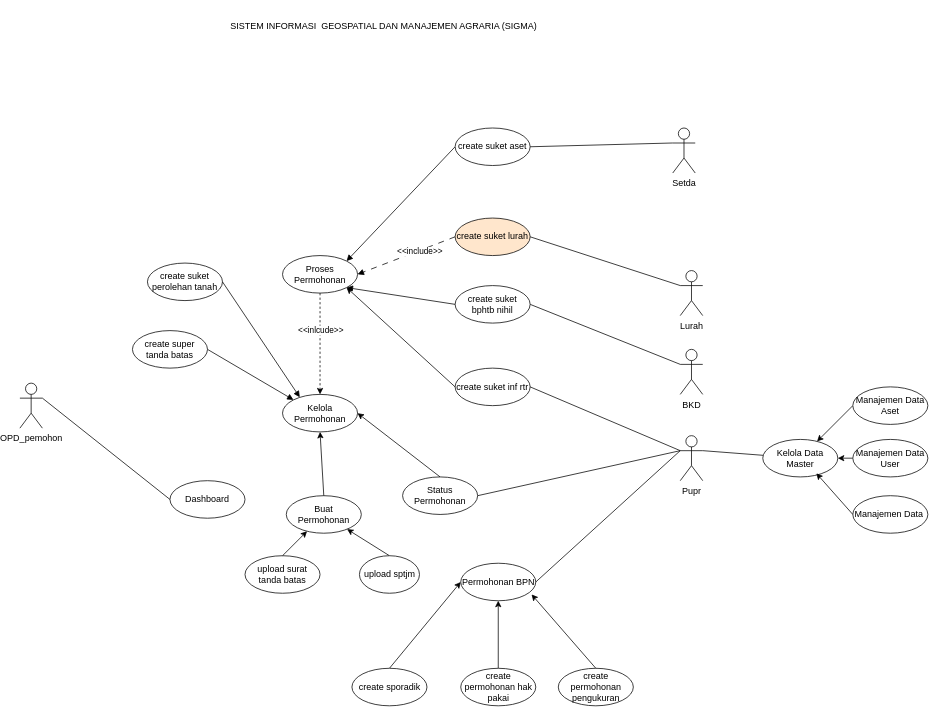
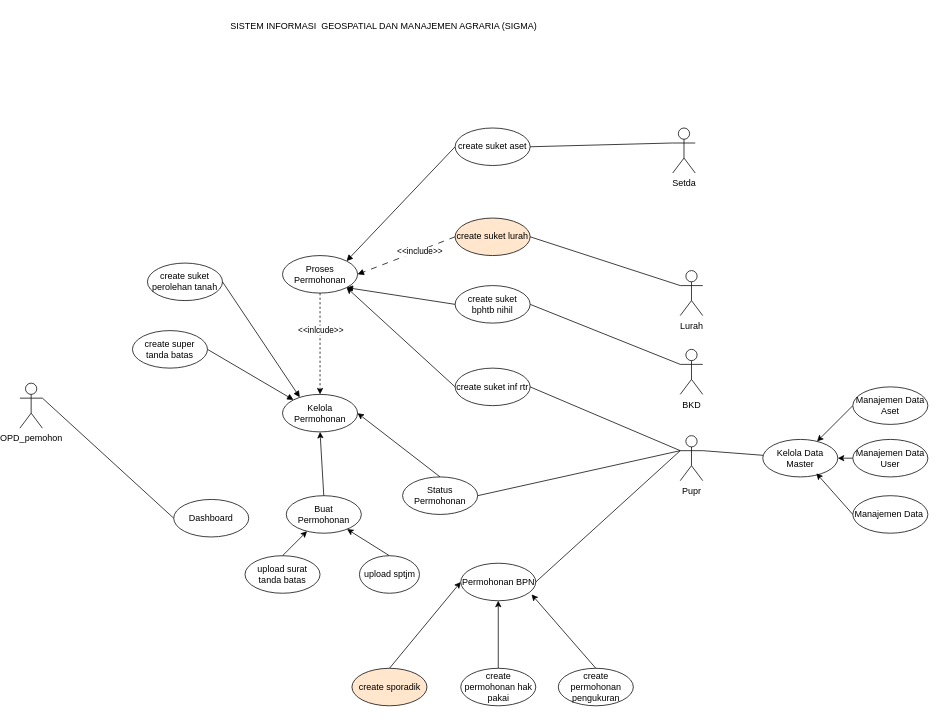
  <mxCell id="0" />
  <mxCell id="1" parent="0" />
  <mxCell id="2" style="rounded=0;orthogonalLoop=1;jettySize=auto;html=1;exitX=1;exitY=0.333;exitDx=0;exitDy=0;exitPerimeter=0;entryX=0;entryY=0.5;entryDx=0;entryDy=0;endArrow=none;endFill=0;" parent="1" source="3" target="49" edge="1"><mxGeometry relative="1" as="geometry" /></mxCell>
  <mxCell id="3" value="OPD_pemohon" style="shape=umlActor;verticalLabelPosition=bottom;verticalAlign=top;html=1;outlineConnect=0;" parent="1" vertex="1"><mxGeometry x="20" y="510" width="30" height="60" as="geometry" /></mxCell>
  <mxCell id="4" style="edgeStyle=none;shape=connector;rounded=0;orthogonalLoop=1;jettySize=auto;html=1;exitX=0;exitY=0.333;exitDx=0;exitDy=0;exitPerimeter=0;entryX=1;entryY=0.5;entryDx=0;entryDy=0;strokeColor=default;align=center;verticalAlign=middle;fontFamily=Helvetica;fontSize=11;fontColor=default;labelBackgroundColor=default;endArrow=none;endFill=0;" parent="1" source="8" target="29" edge="1"><mxGeometry relative="1" as="geometry" /></mxCell>
  <mxCell id="5" style="edgeStyle=none;shape=connector;rounded=0;orthogonalLoop=1;jettySize=auto;html=1;exitX=0;exitY=0.333;exitDx=0;exitDy=0;exitPerimeter=0;entryX=1;entryY=0.5;entryDx=0;entryDy=0;strokeColor=default;align=center;verticalAlign=middle;fontFamily=Helvetica;fontSize=11;fontColor=default;labelBackgroundColor=default;endArrow=none;endFill=0;" parent="1" source="8" target="40" edge="1"><mxGeometry relative="1" as="geometry" /></mxCell>
  <mxCell id="6" style="edgeStyle=none;shape=connector;rounded=0;orthogonalLoop=1;jettySize=auto;html=1;exitX=1;exitY=0.333;exitDx=0;exitDy=0;exitPerimeter=0;strokeColor=default;align=center;verticalAlign=middle;fontFamily=Helvetica;fontSize=11;fontColor=default;labelBackgroundColor=default;endArrow=none;endFill=0;" parent="1" source="8" target="42" edge="1"><mxGeometry relative="1" as="geometry" /></mxCell>
  <mxCell id="7" style="edgeStyle=none;shape=connector;rounded=0;orthogonalLoop=1;jettySize=auto;html=1;exitX=0;exitY=0.333;exitDx=0;exitDy=0;exitPerimeter=0;entryX=1;entryY=0.5;entryDx=0;entryDy=0;strokeColor=default;align=center;verticalAlign=middle;fontFamily=Helvetica;fontSize=15;fontColor=default;fontStyle=1;labelBackgroundColor=default;endArrow=none;endFill=0;" parent="1" source="8" target="46" edge="1"><mxGeometry relative="1" as="geometry" /></mxCell>
  <mxCell id="8" value="Pupr" style="shape=umlActor;verticalLabelPosition=bottom;verticalAlign=top;html=1;outlineConnect=0;" parent="1" vertex="1"><mxGeometry x="900" y="580" width="30" height="60" as="geometry" /></mxCell>
  <mxCell id="9" style="edgeStyle=none;shape=connector;rounded=0;orthogonalLoop=1;jettySize=auto;html=1;exitX=0;exitY=0.333;exitDx=0;exitDy=0;exitPerimeter=0;entryX=1;entryY=0.5;entryDx=0;entryDy=0;strokeColor=default;align=center;verticalAlign=middle;fontFamily=Helvetica;fontSize=11;fontColor=default;labelBackgroundColor=default;endArrow=none;endFill=0;" parent="1" source="10" target="19" edge="1"><mxGeometry relative="1" as="geometry" /></mxCell>
  <mxCell id="10" value="Setda" style="shape=umlActor;verticalLabelPosition=bottom;verticalAlign=top;html=1;outlineConnect=0;" parent="1" vertex="1"><mxGeometry x="890" y="170" width="30" height="60" as="geometry" /></mxCell>
  <mxCell id="11" style="edgeStyle=none;shape=connector;rounded=0;orthogonalLoop=1;jettySize=auto;html=1;exitX=0;exitY=0.333;exitDx=0;exitDy=0;exitPerimeter=0;entryX=1;entryY=0.5;entryDx=0;entryDy=0;strokeColor=default;align=center;verticalAlign=middle;fontFamily=Helvetica;fontSize=11;fontColor=default;labelBackgroundColor=default;endArrow=none;endFill=0;" parent="1" source="12" target="24" edge="1"><mxGeometry relative="1" as="geometry" /></mxCell>
  <mxCell id="12" value="Lurah" style="shape=umlActor;verticalLabelPosition=bottom;verticalAlign=top;html=1;outlineConnect=0;" parent="1" vertex="1"><mxGeometry x="900" y="360" width="30" height="60" as="geometry" /></mxCell>
  <mxCell id="13" value="SISTEM INFORMASI&amp;nbsp; GEOSPATIAL DAN MANAJEMEN AGRARIA (SIGMA)" style="text;html=1;align=center;verticalAlign=middle;whiteSpace=wrap;rounded=0;" parent="1" vertex="1"><mxGeometry x="250" y="20" width="510" height="30" as="geometry" /></mxCell>
  <mxCell id="14" value="Kelola Permohonan" style="ellipse;whiteSpace=wrap;html=1;" parent="1" vertex="1"><mxGeometry x="370" y="525" width="100" height="50" as="geometry" /></mxCell>
  <mxCell id="15" style="edgeStyle=none;shape=connector;rounded=0;orthogonalLoop=1;jettySize=auto;html=1;exitX=1;exitY=0.5;exitDx=0;exitDy=0;strokeColor=default;align=center;verticalAlign=middle;fontFamily=Helvetica;fontSize=11;fontColor=default;labelBackgroundColor=default;endArrow=block;endFill=1;entryX=0;entryY=0;entryDx=0;entryDy=0;" parent="1" source="16" target="14" edge="1"><mxGeometry relative="1" as="geometry"><mxPoint x="380" y="390" as="targetPoint" /></mxGeometry></mxCell>
  <mxCell id="16" value="create super tanda batas" style="ellipse;whiteSpace=wrap;html=1;" parent="1" vertex="1"><mxGeometry x="170" y="440" width="100" height="50" as="geometry" /></mxCell>
  <mxCell id="17" value="create suket perolehan tanah" style="ellipse;whiteSpace=wrap;html=1;" parent="1" vertex="1"><mxGeometry x="190" y="350" width="100" height="50" as="geometry" /></mxCell>
  <mxCell id="18" style="edgeStyle=none;shape=connector;rounded=0;orthogonalLoop=1;jettySize=auto;html=1;exitX=0;exitY=0.5;exitDx=0;exitDy=0;entryX=1;entryY=0;entryDx=0;entryDy=0;strokeColor=default;align=center;verticalAlign=middle;fontFamily=Helvetica;fontSize=11;fontColor=default;labelBackgroundColor=default;endArrow=block;endFill=1;" parent="1" source="19" target="37" edge="1"><mxGeometry relative="1" as="geometry" /></mxCell>
  <mxCell id="19" value="create suket aset" style="ellipse;whiteSpace=wrap;html=1;" parent="1" vertex="1"><mxGeometry x="600" y="170" width="100" height="50" as="geometry" /></mxCell>
  <mxCell id="20" style="rounded=0;orthogonalLoop=1;jettySize=auto;html=1;exitX=0.5;exitY=0;exitDx=0;exitDy=0;" parent="1" source="21" target="43" edge="1"><mxGeometry relative="1" as="geometry" /></mxCell>
  <mxCell id="21" value="upload sptjm" style="ellipse;whiteSpace=wrap;html=1;" parent="1" vertex="1"><mxGeometry x="472.5" y="740" width="80" height="50" as="geometry" /></mxCell>
  <mxCell id="22" style="edgeStyle=none;shape=connector;rounded=0;orthogonalLoop=1;jettySize=auto;html=1;exitX=0;exitY=0.5;exitDx=0;exitDy=0;entryX=1;entryY=0.5;entryDx=0;entryDy=0;strokeColor=default;align=center;verticalAlign=middle;fontFamily=Helvetica;fontSize=11;fontColor=default;labelBackgroundColor=default;endArrow=block;endFill=1;dashed=1;dashPattern=8 8;" parent="1" source="24" target="37" edge="1"><mxGeometry relative="1" as="geometry" /></mxCell>
  <mxCell id="23" value="&amp;lt;&amp;lt;include&amp;gt;&amp;gt;" style="edgeLabel;html=1;align=center;verticalAlign=middle;resizable=0;points=[];" parent="22" vertex="1" connectable="0"><mxGeometry x="-0.261" y="1" relative="1" as="geometry"><mxPoint as="offset" /></mxGeometry></mxCell>
  <mxCell id="24" value="create suket lurah" style="ellipse;whiteSpace=wrap;html=1;fillColor=#ffe6cc;" parent="1" vertex="1"><mxGeometry x="600" y="290" width="100" height="50" as="geometry" /></mxCell>
  <mxCell id="25" style="edgeStyle=none;shape=connector;rounded=0;orthogonalLoop=1;jettySize=auto;html=1;exitX=0;exitY=0.333;exitDx=0;exitDy=0;exitPerimeter=0;entryX=1;entryY=0.5;entryDx=0;entryDy=0;strokeColor=default;align=center;verticalAlign=middle;fontFamily=Helvetica;fontSize=11;fontColor=default;labelBackgroundColor=default;endArrow=none;endFill=0;" parent="1" source="26" target="27" edge="1"><mxGeometry relative="1" as="geometry" /></mxCell>
  <mxCell id="26" value="BKD" style="shape=umlActor;verticalLabelPosition=bottom;verticalAlign=top;html=1;outlineConnect=0;" parent="1" vertex="1"><mxGeometry x="900" y="465" width="30" height="60" as="geometry" /></mxCell>
  <mxCell id="27" value="create suket bphtb nihil" style="ellipse;whiteSpace=wrap;html=1;" parent="1" vertex="1"><mxGeometry x="600" y="380" width="100" height="50" as="geometry" /></mxCell>
  <mxCell id="28" style="edgeStyle=none;shape=connector;rounded=0;orthogonalLoop=1;jettySize=auto;html=1;exitX=0;exitY=0.5;exitDx=0;exitDy=0;entryX=1;entryY=1;entryDx=0;entryDy=0;strokeColor=default;align=center;verticalAlign=middle;fontFamily=Helvetica;fontSize=11;fontColor=default;labelBackgroundColor=default;endArrow=classic;" parent="1" source="29" target="37" edge="1"><mxGeometry relative="1" as="geometry" /></mxCell>
  <mxCell id="29" value="create suket inf rtr" style="ellipse;whiteSpace=wrap;html=1;" parent="1" vertex="1"><mxGeometry x="600" y="490" width="100" height="50" as="geometry" /></mxCell>
  <mxCell id="30" style="edgeStyle=none;shape=connector;rounded=0;orthogonalLoop=1;jettySize=auto;html=1;exitX=0.5;exitY=0;exitDx=0;exitDy=0;entryX=0;entryY=0.5;entryDx=0;entryDy=0;strokeColor=default;align=center;verticalAlign=middle;fontFamily=Helvetica;fontSize=11;fontColor=default;labelBackgroundColor=default;endArrow=classic;" parent="1" source="31" target="40" edge="1"><mxGeometry relative="1" as="geometry"><Array as="points" /></mxGeometry></mxCell>
- <mxCell id="31" value="create sporadik" style="ellipse;whiteSpace=wrap;html=1;" parent="1" vertex="1"><mxGeometry x="462.5" y="890" width="100" height="50" as="geometry" /></mxCell>
+ <mxCell id="31" value="create sporadik" style="ellipse;whiteSpace=wrap;html=1;fillColor=#ffe6cc;" parent="1" vertex="1"><mxGeometry x="462.5" y="890" width="100" height="50" as="geometry" /></mxCell>
  <mxCell id="32" style="edgeStyle=none;shape=connector;rounded=0;orthogonalLoop=1;jettySize=auto;html=1;exitX=0.5;exitY=0;exitDx=0;exitDy=0;entryX=0.5;entryY=1;entryDx=0;entryDy=0;strokeColor=default;align=center;verticalAlign=middle;fontFamily=Helvetica;fontSize=11;fontColor=default;labelBackgroundColor=default;endArrow=classic;" parent="1" source="33" target="40" edge="1"><mxGeometry relative="1" as="geometry" /></mxCell>
  <mxCell id="33" value="create permohonan hak pakai" style="ellipse;whiteSpace=wrap;html=1;" parent="1" vertex="1"><mxGeometry x="607.5" y="890" width="100" height="50" as="geometry" /></mxCell>
  <mxCell id="34" value="create permohonan pengukuran" style="ellipse;whiteSpace=wrap;html=1;" parent="1" vertex="1"><mxGeometry x="737.5" y="890" width="100" height="50" as="geometry" /></mxCell>
  <mxCell id="35" style="edgeStyle=none;shape=connector;rounded=0;orthogonalLoop=1;jettySize=auto;html=1;exitX=0.5;exitY=1;exitDx=0;exitDy=0;entryX=0.5;entryY=0;entryDx=0;entryDy=0;strokeColor=default;align=center;verticalAlign=middle;fontFamily=Helvetica;fontSize=11;fontColor=default;labelBackgroundColor=default;endArrow=classic;dashed=1;" parent="1" source="37" target="14" edge="1"><mxGeometry relative="1" as="geometry" /></mxCell>
  <mxCell id="36" value="&amp;lt;&amp;lt;inlcude&amp;gt;&amp;gt;" style="edgeLabel;html=1;align=center;verticalAlign=middle;resizable=0;points=[];fontFamily=Helvetica;fontSize=11;fontColor=default;labelBackgroundColor=default;" parent="35" vertex="1" connectable="0"><mxGeometry x="-0.28" relative="1" as="geometry"><mxPoint as="offset" /></mxGeometry></mxCell>
  <mxCell id="37" value="Proses Permohonan" style="ellipse;whiteSpace=wrap;html=1;" parent="1" vertex="1"><mxGeometry x="370" y="340" width="100" height="50" as="geometry" /></mxCell>
  <mxCell id="38" style="edgeStyle=none;shape=connector;rounded=0;orthogonalLoop=1;jettySize=auto;html=1;exitX=1;exitY=0.5;exitDx=0;exitDy=0;strokeColor=default;align=center;verticalAlign=middle;fontFamily=Helvetica;fontSize=11;fontColor=default;labelBackgroundColor=default;endArrow=block;endFill=1;entryX=0.23;entryY=0.077;entryDx=0;entryDy=0;entryPerimeter=0;" parent="1" source="17" edge="1" target="14"><mxGeometry relative="1" as="geometry"><mxPoint x="380" y="360" as="targetPoint" /></mxGeometry></mxCell>
  <mxCell id="39" style="edgeStyle=none;shape=connector;rounded=0;orthogonalLoop=1;jettySize=auto;html=1;exitX=0;exitY=0.5;exitDx=0;exitDy=0;entryX=1;entryY=1;entryDx=0;entryDy=0;strokeColor=default;align=center;verticalAlign=middle;fontFamily=Helvetica;fontSize=11;fontColor=default;labelBackgroundColor=default;endArrow=block;endFill=1;" parent="1" source="27" target="37" edge="1"><mxGeometry relative="1" as="geometry" /></mxCell>
  <mxCell id="40" value="Permohonan BPN" style="ellipse;whiteSpace=wrap;html=1;" parent="1" vertex="1"><mxGeometry x="607.5" y="750" width="100" height="50" as="geometry" /></mxCell>
  <mxCell id="41" style="edgeStyle=none;shape=connector;rounded=0;orthogonalLoop=1;jettySize=auto;html=1;exitX=0.5;exitY=0;exitDx=0;exitDy=0;entryX=0.944;entryY=0.832;entryDx=0;entryDy=0;entryPerimeter=0;strokeColor=default;align=center;verticalAlign=middle;fontFamily=Helvetica;fontSize=11;fontColor=default;labelBackgroundColor=default;endArrow=classic;" parent="1" source="34" target="40" edge="1"><mxGeometry relative="1" as="geometry" /></mxCell>
  <mxCell id="42" value="Kelola Data Master" style="ellipse;whiteSpace=wrap;html=1;" parent="1" vertex="1"><mxGeometry x="1010" y="585" width="100" height="50" as="geometry" /></mxCell>
  <mxCell id="43" value="Buat&lt;div&gt;Permohonan&lt;/div&gt;" style="ellipse;whiteSpace=wrap;html=1;" parent="1" vertex="1"><mxGeometry x="375" y="660" width="100" height="50" as="geometry" /></mxCell>
  <mxCell id="44" style="edgeStyle=none;shape=connector;rounded=0;orthogonalLoop=1;jettySize=auto;html=1;exitX=0.5;exitY=0;exitDx=0;exitDy=0;entryX=0.5;entryY=1;entryDx=0;entryDy=0;strokeColor=default;align=center;verticalAlign=middle;fontFamily=Helvetica;fontSize=15;fontColor=default;fontStyle=1;labelBackgroundColor=default;endArrow=classic;" parent="1" source="43" target="14" edge="1"><mxGeometry relative="1" as="geometry" /></mxCell>
  <mxCell id="45" style="edgeStyle=none;shape=connector;rounded=0;orthogonalLoop=1;jettySize=auto;html=1;exitX=0.5;exitY=0;exitDx=0;exitDy=0;entryX=1;entryY=0.5;entryDx=0;entryDy=0;strokeColor=default;align=center;verticalAlign=middle;fontFamily=Helvetica;fontSize=15;fontColor=default;fontStyle=1;labelBackgroundColor=default;endArrow=classic;" parent="1" source="46" target="14" edge="1"><mxGeometry relative="1" as="geometry" /></mxCell>
  <mxCell id="46" value="Status Permohonan" style="ellipse;whiteSpace=wrap;html=1;" parent="1" vertex="1"><mxGeometry x="530" y="635" width="100" height="50" as="geometry" /></mxCell>
  <mxCell id="47" value="upload surat tanda batas" style="ellipse;whiteSpace=wrap;html=1;" parent="1" vertex="1"><mxGeometry x="320" y="740" width="100" height="50" as="geometry" /></mxCell>
  <mxCell id="48" style="rounded=0;orthogonalLoop=1;jettySize=auto;html=1;exitX=0.5;exitY=0;exitDx=0;exitDy=0;" parent="1" source="47" target="43" edge="1"><mxGeometry relative="1" as="geometry"><mxPoint x="305" y="735" as="sourcePoint" /></mxGeometry></mxCell>
- <mxCell id="49" value="Dashboard" style="ellipse;whiteSpace=wrap;html=1;" parent="1" vertex="1"><mxGeometry x="220" y="640" width="100" height="50" as="geometry" /></mxCell>
+ <mxCell id="49" value="Dashboard" style="ellipse;whiteSpace=wrap;html=1;" parent="1" vertex="1"><mxGeometry x="225" y="665" width="100" height="50" as="geometry" /></mxCell>
  <mxCell id="50" style="rounded=0;orthogonalLoop=1;jettySize=auto;html=1;exitX=0;exitY=0.5;exitDx=0;exitDy=0;" parent="1" source="51" target="42" edge="1"><mxGeometry relative="1" as="geometry" /></mxCell>
  <mxCell id="51" value="Manajemen Data Aset" style="ellipse;whiteSpace=wrap;html=1;" parent="1" vertex="1"><mxGeometry x="1130" y="515" width="100" height="50" as="geometry" /></mxCell>
  <mxCell id="52" style="edgeStyle=orthogonalEdgeStyle;rounded=0;orthogonalLoop=1;jettySize=auto;html=1;exitX=0;exitY=0.5;exitDx=0;exitDy=0;entryX=1;entryY=0.5;entryDx=0;entryDy=0;" parent="1" source="53" target="42" edge="1"><mxGeometry relative="1" as="geometry" /></mxCell>
  <mxCell id="53" value="Manajemen Data User" style="ellipse;whiteSpace=wrap;html=1;" parent="1" vertex="1"><mxGeometry x="1130" y="585" width="100" height="50" as="geometry" /></mxCell>
  <mxCell id="54" value="Manajemen Data&amp;nbsp;" style="ellipse;whiteSpace=wrap;html=1;" parent="1" vertex="1"><mxGeometry x="1130" y="660" width="100" height="50" as="geometry" /></mxCell>
  <mxCell id="55" style="rounded=0;orthogonalLoop=1;jettySize=auto;html=1;exitX=0;exitY=0.5;exitDx=0;exitDy=0;entryX=0.714;entryY=0.904;entryDx=0;entryDy=0;entryPerimeter=0;" parent="1" source="54" target="42" edge="1"><mxGeometry relative="1" as="geometry" /></mxCell>
